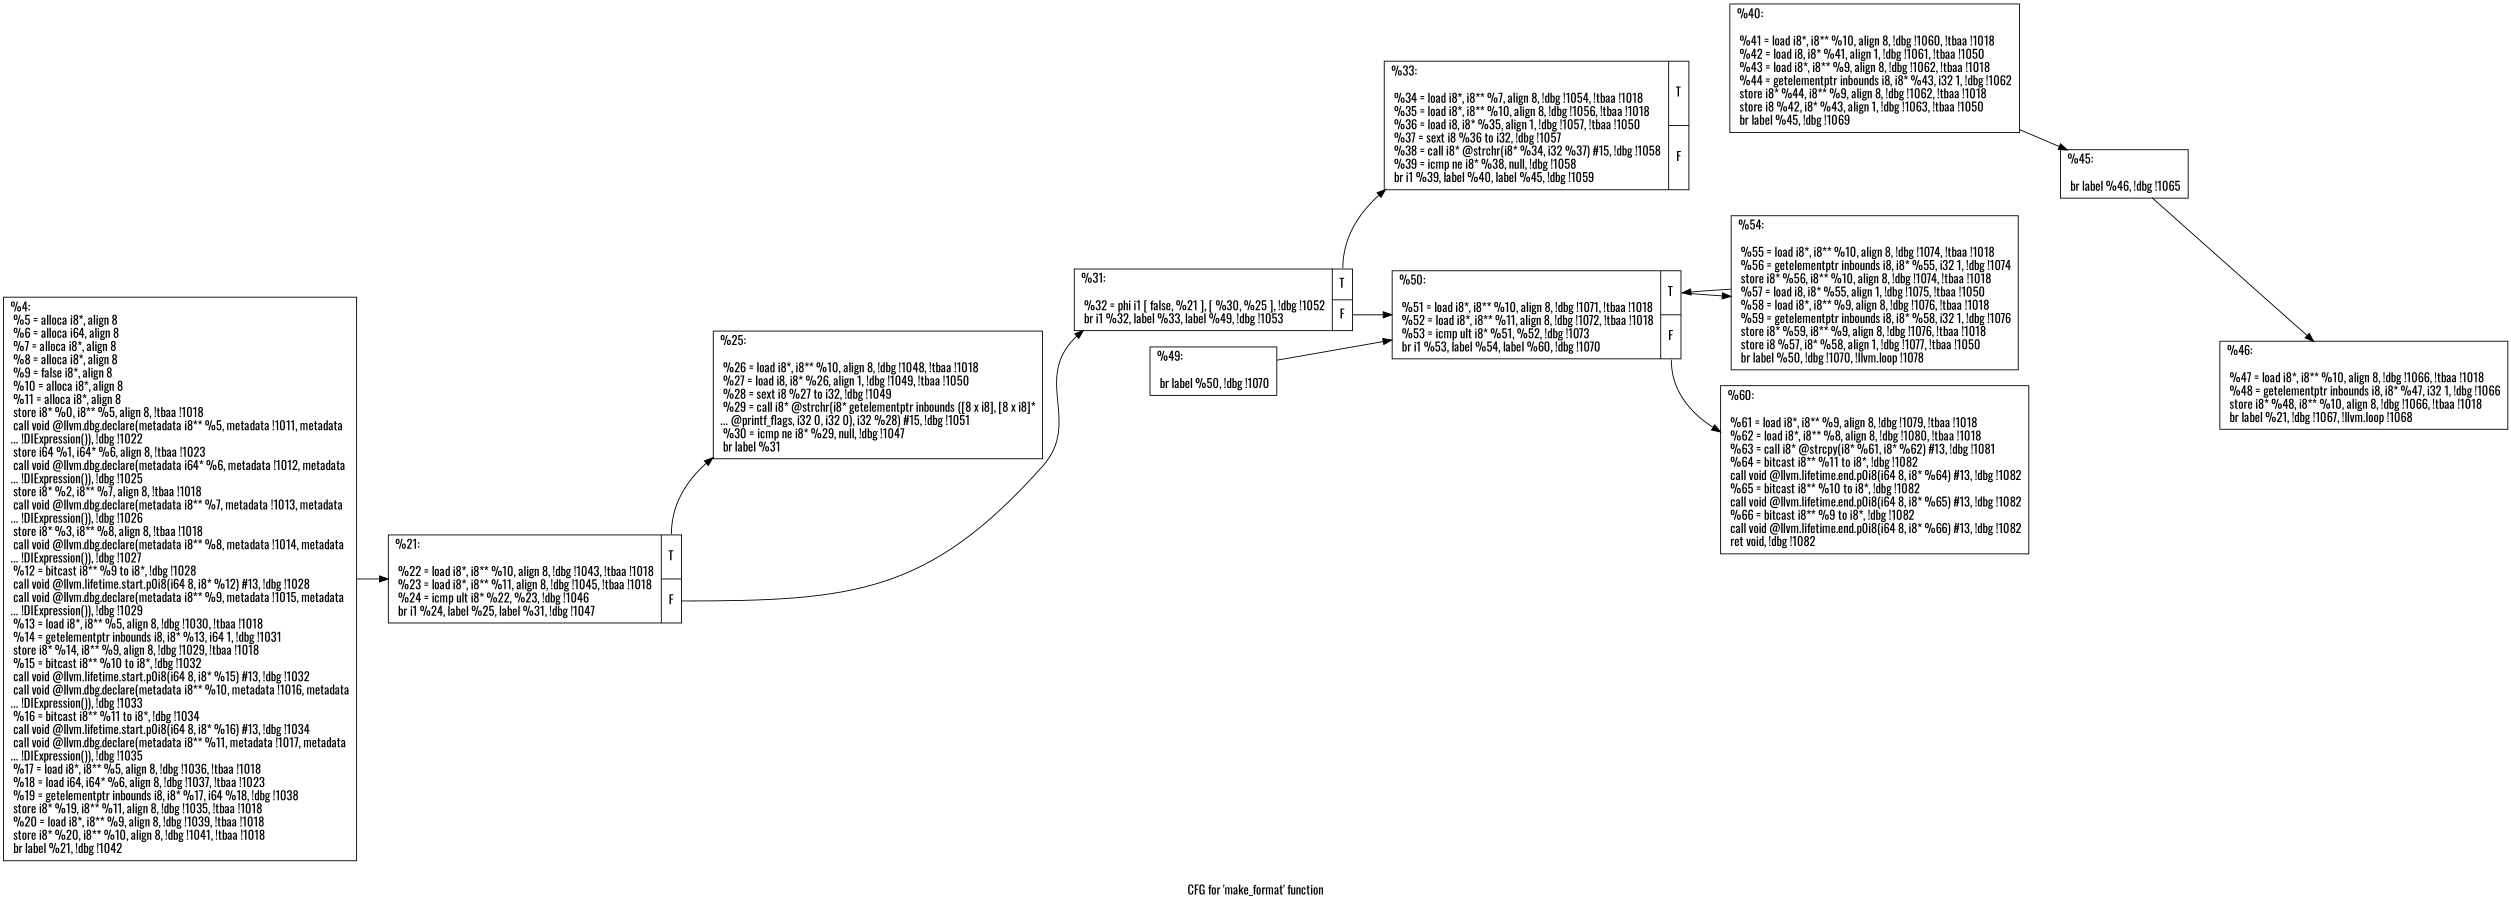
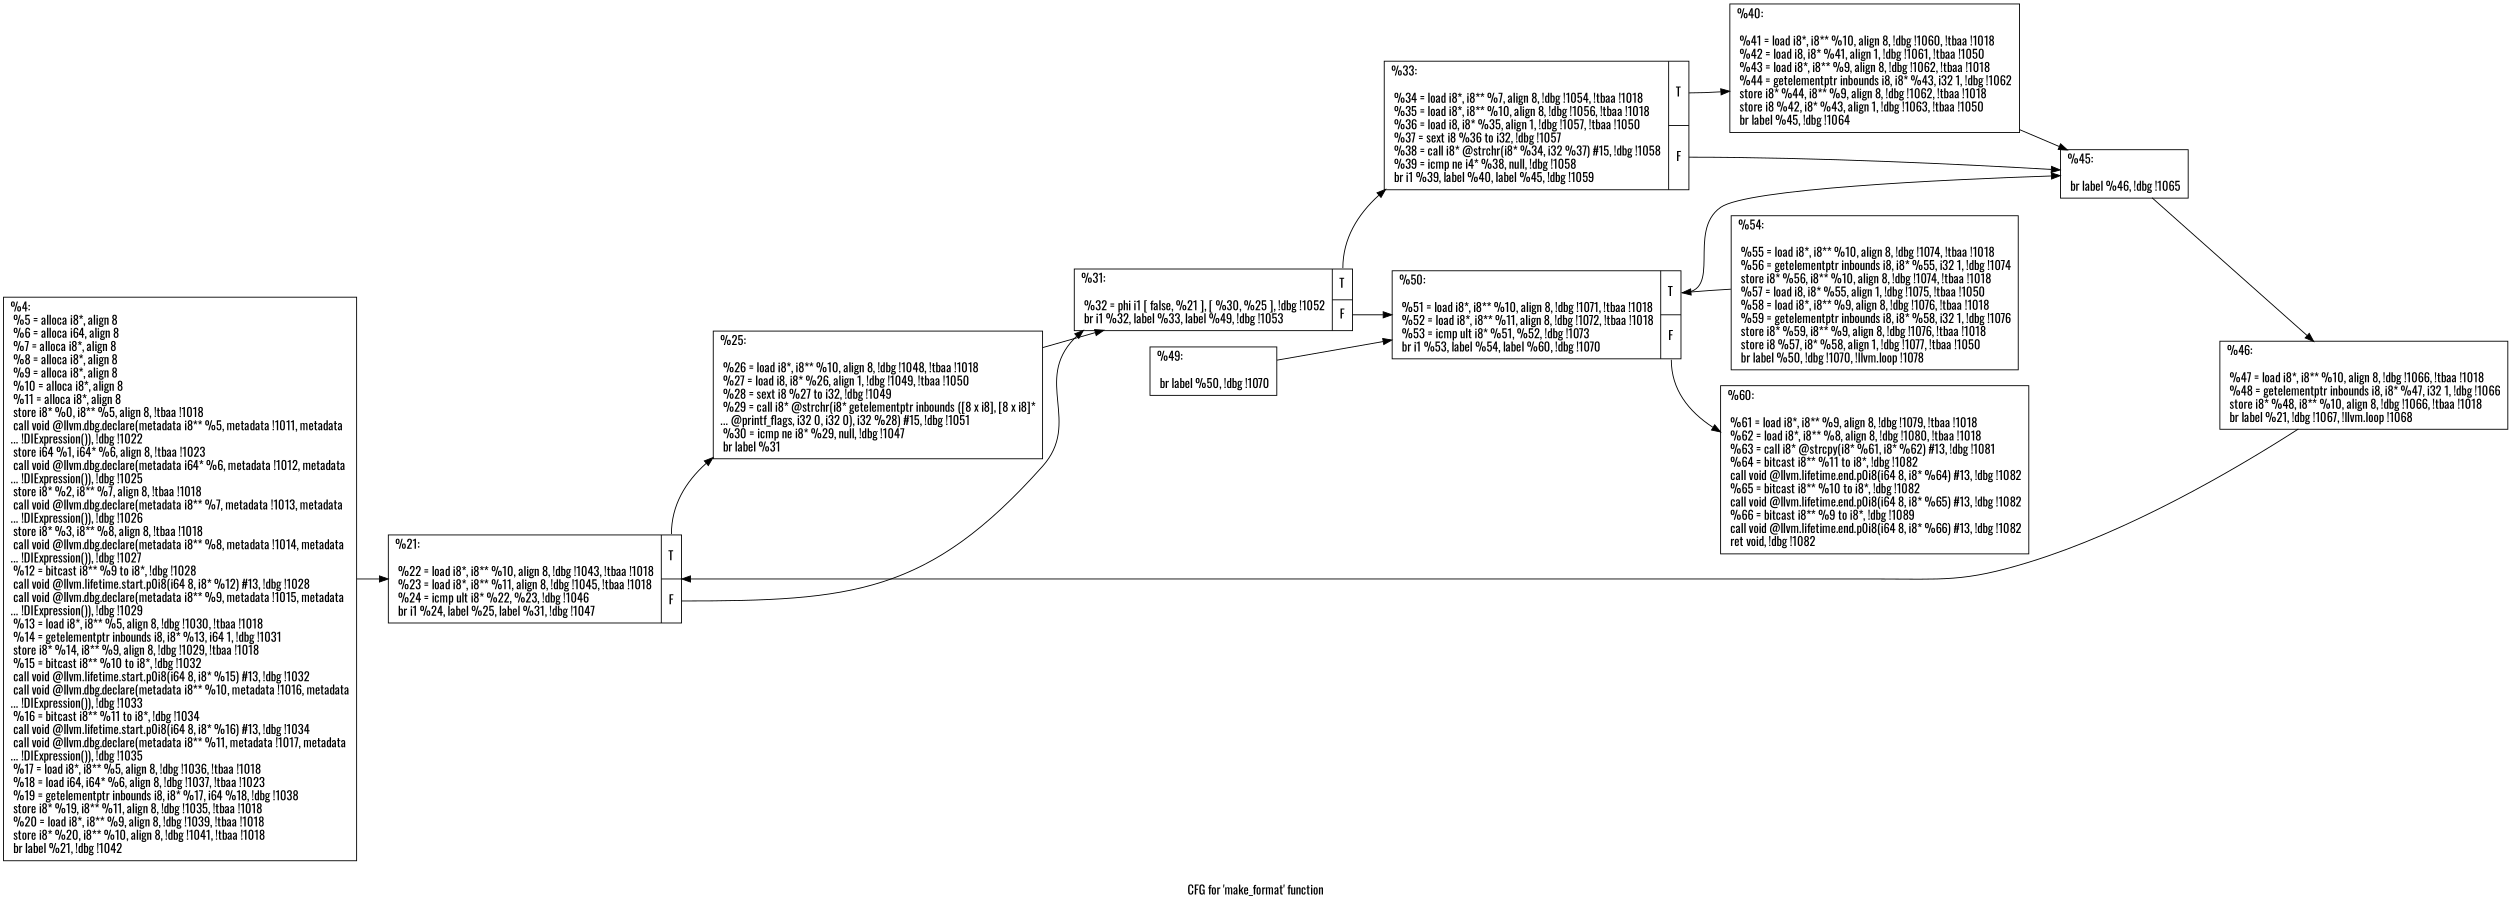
  digraph {
    fontname=Oswald
    label="CFG for 'make_format' function"
    rankdir=LR
    node [fontname=Oswald shape=record]
    edge [fontname=Oswald]
-   n1 [label="{%4:\l  %5 = alloca i8*, align 8\l  %6 = alloca i64, align 8\l  %7 = alloca i8*, align 8\l  %8 = alloca i8*, align 8\l  %9 = false i8*, align 8\l  %10 = alloca i8*, align 8\l  %11 = alloca i8*, align 8\l  store i8* %0, i8** %5, align 8, !tbaa !1018\l  call void @llvm.dbg.declare(metadata i8** %5, metadata !1011, metadata\l... !DIExpression()), !dbg !1022\l  store i64 %1, i64* %6, align 8, !tbaa !1023\l  call void @llvm.dbg.declare(metadata i64* %6, metadata !1012, metadata\l... !DIExpression()), !dbg !1025\l  store i8* %2, i8** %7, align 8, !tbaa !1018\l  call void @llvm.dbg.declare(metadata i8** %7, metadata !1013, metadata\l... !DIExpression()), !dbg !1026\l  store i8* %3, i8** %8, align 8, !tbaa !1018\l  call void @llvm.dbg.declare(metadata i8** %8, metadata !1014, metadata\l... !DIExpression()), !dbg !1027\l  %12 = bitcast i8** %9 to i8*, !dbg !1028\l  call void @llvm.lifetime.start.p0i8(i64 8, i8* %12) #13, !dbg !1028\l  call void @llvm.dbg.declare(metadata i8** %9, metadata !1015, metadata\l... !DIExpression()), !dbg !1029\l  %13 = load i8*, i8** %5, align 8, !dbg !1030, !tbaa !1018\l  %14 = getelementptr inbounds i8, i8* %13, i64 1, !dbg !1031\l  store i8* %14, i8** %9, align 8, !dbg !1029, !tbaa !1018\l  %15 = bitcast i8** %10 to i8*, !dbg !1032\l  call void @llvm.lifetime.start.p0i8(i64 8, i8* %15) #13, !dbg !1032\l  call void @llvm.dbg.declare(metadata i8** %10, metadata !1016, metadata\l... !DIExpression()), !dbg !1033\l  %16 = bitcast i8** %11 to i8*, !dbg !1034\l  call void @llvm.lifetime.start.p0i8(i64 8, i8* %16) #13, !dbg !1034\l  call void @llvm.dbg.declare(metadata i8** %11, metadata !1017, metadata\l... !DIExpression()), !dbg !1035\l  %17 = load i8*, i8** %5, align 8, !dbg !1036, !tbaa !1018\l  %18 = load i64, i64* %6, align 8, !dbg !1037, !tbaa !1023\l  %19 = getelementptr inbounds i8, i8* %17, i64 %18, !dbg !1038\l  store i8* %19, i8** %11, align 8, !dbg !1035, !tbaa !1018\l  %20 = load i8*, i8** %9, align 8, !dbg !1039, !tbaa !1018\l  store i8* %20, i8** %10, align 8, !dbg !1041, !tbaa !1018\l  br label %21, !dbg !1042\l}"]
+   n1 [label="{%4:\l  %5 = alloca i8*, align 8\l  %6 = alloca i64, align 8\l  %7 = alloca i8*, align 8\l  %8 = alloca i8*, align 8\l  %9 = alloca i8*, align 8\l  %10 = alloca i8*, align 8\l  %11 = alloca i8*, align 8\l  store i8* %0, i8** %5, align 8, !tbaa !1018\l  call void @llvm.dbg.declare(metadata i8** %5, metadata !1011, metadata\l... !DIExpression()), !dbg !1022\l  store i64 %1, i64* %6, align 8, !tbaa !1023\l  call void @llvm.dbg.declare(metadata i64* %6, metadata !1012, metadata\l... !DIExpression()), !dbg !1025\l  store i8* %2, i8** %7, align 8, !tbaa !1018\l  call void @llvm.dbg.declare(metadata i8** %7, metadata !1013, metadata\l... !DIExpression()), !dbg !1026\l  store i8* %3, i8** %8, align 8, !tbaa !1018\l  call void @llvm.dbg.declare(metadata i8** %8, metadata !1014, metadata\l... !DIExpression()), !dbg !1027\l  %12 = bitcast i8** %9 to i8*, !dbg !1028\l  call void @llvm.lifetime.start.p0i8(i64 8, i8* %12) #13, !dbg !1028\l  call void @llvm.dbg.declare(metadata i8** %9, metadata !1015, metadata\l... !DIExpression()), !dbg !1029\l  %13 = load i8*, i8** %5, align 8, !dbg !1030, !tbaa !1018\l  %14 = getelementptr inbounds i8, i8* %13, i64 1, !dbg !1031\l  store i8* %14, i8** %9, align 8, !dbg !1029, !tbaa !1018\l  %15 = bitcast i8** %10 to i8*, !dbg !1032\l  call void @llvm.lifetime.start.p0i8(i64 8, i8* %15) #13, !dbg !1032\l  call void @llvm.dbg.declare(metadata i8** %10, metadata !1016, metadata\l... !DIExpression()), !dbg !1033\l  %16 = bitcast i8** %11 to i8*, !dbg !1034\l  call void @llvm.lifetime.start.p0i8(i64 8, i8* %16) #13, !dbg !1034\l  call void @llvm.dbg.declare(metadata i8** %11, metadata !1017, metadata\l... !DIExpression()), !dbg !1035\l  %17 = load i8*, i8** %5, align 8, !dbg !1036, !tbaa !1018\l  %18 = load i64, i64* %6, align 8, !dbg !1037, !tbaa !1023\l  %19 = getelementptr inbounds i8, i8* %17, i64 %18, !dbg !1038\l  store i8* %19, i8** %11, align 8, !dbg !1035, !tbaa !1018\l  %20 = load i8*, i8** %9, align 8, !dbg !1039, !tbaa !1018\l  store i8* %20, i8** %10, align 8, !dbg !1041, !tbaa !1018\l  br label %21, !dbg !1042\l}"]
    n2 [label="{%21:\l\l  %22 = load i8*, i8** %10, align 8, !dbg !1043, !tbaa !1018\l  %23 = load i8*, i8** %11, align 8, !dbg !1045, !tbaa !1018\l  %24 = icmp ult i8* %22, %23, !dbg !1046\l  br i1 %24, label %25, label %31, !dbg !1047\l|{<s0>T|<s1>F}}"]
    n3 [label="{%25:\l\l  %26 = load i8*, i8** %10, align 8, !dbg !1048, !tbaa !1018\l  %27 = load i8, i8* %26, align 1, !dbg !1049, !tbaa !1050\l  %28 = sext i8 %27 to i32, !dbg !1049\l  %29 = call i8* @strchr(i8* getelementptr inbounds ([8 x i8], [8 x i8]*\l... @printf_flags, i32 0, i32 0), i32 %28) #15, !dbg !1051\l  %30 = icmp ne i8* %29, null, !dbg !1047\l  br label %31\l}"]
    n4 [label="{%31:\l\l  %32 = phi i1 [ false, %21 ], [ %30, %25 ], !dbg !1052\l  br i1 %32, label %33, label %49, !dbg !1053\l|{<s0>T|<s1>F}}"]
-   n5 [label="{%33:\l\l  %34 = load i8*, i8** %7, align 8, !dbg !1054, !tbaa !1018\l  %35 = load i8*, i8** %10, align 8, !dbg !1056, !tbaa !1018\l  %36 = load i8, i8* %35, align 1, !dbg !1057, !tbaa !1050\l  %37 = sext i8 %36 to i32, !dbg !1057\l  %38 = call i8* @strchr(i8* %34, i32 %37) #15, !dbg !1058\l  %39 = icmp ne i8* %38, null, !dbg !1058\l  br i1 %39, label %40, label %45, !dbg !1059\l|{<s0>T|<s1>F}}"]
+   n5 [label="{%33:\l\l  %34 = load i8*, i8** %7, align 8, !dbg !1054, !tbaa !1018\l  %35 = load i8*, i8** %10, align 8, !dbg !1056, !tbaa !1018\l  %36 = load i8, i8* %35, align 1, !dbg !1057, !tbaa !1050\l  %37 = sext i8 %36 to i32, !dbg !1057\l  %38 = call i8* @strchr(i8* %34, i32 %37) #15, !dbg !1058\l  %39 = icmp ne i4* %38, null, !dbg !1058\l  br i1 %39, label %40, label %45, !dbg !1059\l|{<s0>T|<s1>F}}"]
    n6 [label="{%50:\l\l  %51 = load i8*, i8** %10, align 8, !dbg !1071, !tbaa !1018\l  %52 = load i8*, i8** %11, align 8, !dbg !1072, !tbaa !1018\l  %53 = icmp ult i8* %51, %52, !dbg !1073\l  br i1 %53, label %54, label %60, !dbg !1070\l|{<s0>T|<s1>F}}"]
-   n7 [label="{%40:\l\l  %41 = load i8*, i8** %10, align 8, !dbg !1060, !tbaa !1018\l  %42 = load i8, i8* %41, align 1, !dbg !1061, !tbaa !1050\l  %43 = load i8*, i8** %9, align 8, !dbg !1062, !tbaa !1018\l  %44 = getelementptr inbounds i8, i8* %43, i32 1, !dbg !1062\l  store i8* %44, i8** %9, align 8, !dbg !1062, !tbaa !1018\l  store i8 %42, i8* %43, align 1, !dbg !1063, !tbaa !1050\l  br label %45, !dbg !1069\l}"]
+   n7 [label="{%40:\l\l  %41 = load i8*, i8** %10, align 8, !dbg !1060, !tbaa !1018\l  %42 = load i8, i8* %41, align 1, !dbg !1061, !tbaa !1050\l  %43 = load i8*, i8** %9, align 8, !dbg !1062, !tbaa !1018\l  %44 = getelementptr inbounds i8, i8* %43, i32 1, !dbg !1062\l  store i8* %44, i8** %9, align 8, !dbg !1062, !tbaa !1018\l  store i8 %42, i8* %43, align 1, !dbg !1063, !tbaa !1050\l  br label %45, !dbg !1064\l}"]
    n8 [label="{%45:\l\l  br label %46, !dbg !1065\l}"]
    n9 [label="{%49:\l\l  br label %50, !dbg !1070\l}"]
    n10 [label="{%46:\l\l  %47 = load i8*, i8** %10, align 8, !dbg !1066, !tbaa !1018\l  %48 = getelementptr inbounds i8, i8* %47, i32 1, !dbg !1066\l  store i8* %48, i8** %10, align 8, !dbg !1066, !tbaa !1018\l  br label %21, !dbg !1067, !llvm.loop !1068\l}"]
    n11 [label="{%54:\l\l  %55 = load i8*, i8** %10, align 8, !dbg !1074, !tbaa !1018\l  %56 = getelementptr inbounds i8, i8* %55, i32 1, !dbg !1074\l  store i8* %56, i8** %10, align 8, !dbg !1074, !tbaa !1018\l  %57 = load i8, i8* %55, align 1, !dbg !1075, !tbaa !1050\l  %58 = load i8*, i8** %9, align 8, !dbg !1076, !tbaa !1018\l  %59 = getelementptr inbounds i8, i8* %58, i32 1, !dbg !1076\l  store i8* %59, i8** %9, align 8, !dbg !1076, !tbaa !1018\l  store i8 %57, i8* %58, align 1, !dbg !1077, !tbaa !1050\l  br label %50, !dbg !1070, !llvm.loop !1078\l}"]
-   n12 [label="{%60:\l\l  %61 = load i8*, i8** %9, align 8, !dbg !1079, !tbaa !1018\l  %62 = load i8*, i8** %8, align 8, !dbg !1080, !tbaa !1018\l  %63 = call i8* @strcpy(i8* %61, i8* %62) #13, !dbg !1081\l  %64 = bitcast i8** %11 to i8*, !dbg !1082\l  call void @llvm.lifetime.end.p0i8(i64 8, i8* %64) #13, !dbg !1082\l  %65 = bitcast i8** %10 to i8*, !dbg !1082\l  call void @llvm.lifetime.end.p0i8(i64 8, i8* %65) #13, !dbg !1082\l  %66 = bitcast i8** %9 to i8*, !dbg !1082\l  call void @llvm.lifetime.end.p0i8(i64 8, i8* %66) #13, !dbg !1082\l  ret void, !dbg !1082\l}"]
+   n12 [label="{%60:\l\l  %61 = load i8*, i8** %9, align 8, !dbg !1079, !tbaa !1018\l  %62 = load i8*, i8** %8, align 8, !dbg !1080, !tbaa !1018\l  %63 = call i8* @strcpy(i8* %61, i8* %62) #13, !dbg !1081\l  %64 = bitcast i8** %11 to i8*, !dbg !1082\l  call void @llvm.lifetime.end.p0i8(i64 8, i8* %64) #13, !dbg !1082\l  %65 = bitcast i8** %10 to i8*, !dbg !1082\l  call void @llvm.lifetime.end.p0i8(i64 8, i8* %65) #13, !dbg !1082\l  %66 = bitcast i8** %9 to i8*, !dbg !1089\l  call void @llvm.lifetime.end.p0i8(i64 8, i8* %66) #13, !dbg !1082\l  ret void, !dbg !1082\l}"]
    n1 -> n2
    n2 -> n3 [tailport=s0]
    n2 -> n4 [tailport=s1]
+   n3 -> n4
    n4 -> n5 [tailport=s0]
    n4 -> n6 [tailport=s1]
-   n6 -> n11 [tailport=s0]
+   n5 -> n7 [tailport=s0]
+   n5 -> n8 [tailport=s1]
+   n6 -> n8 [tailport=s0]
    n6 -> n12 [tailport=s1]
    n7 -> n8
    n8 -> n10
    n9 -> n6
+   n10 -> n2
    n11 -> n6
  }
